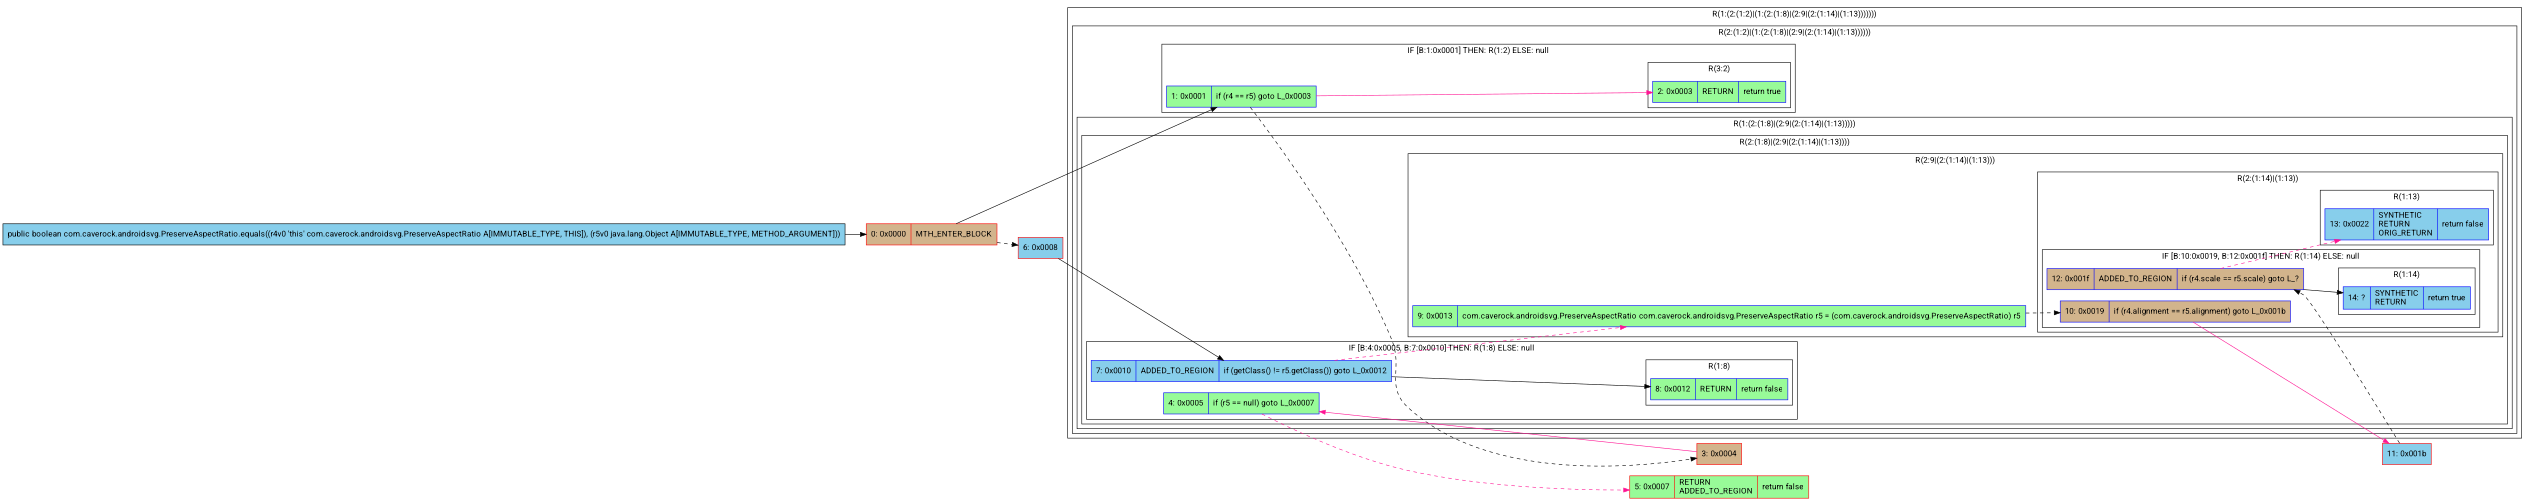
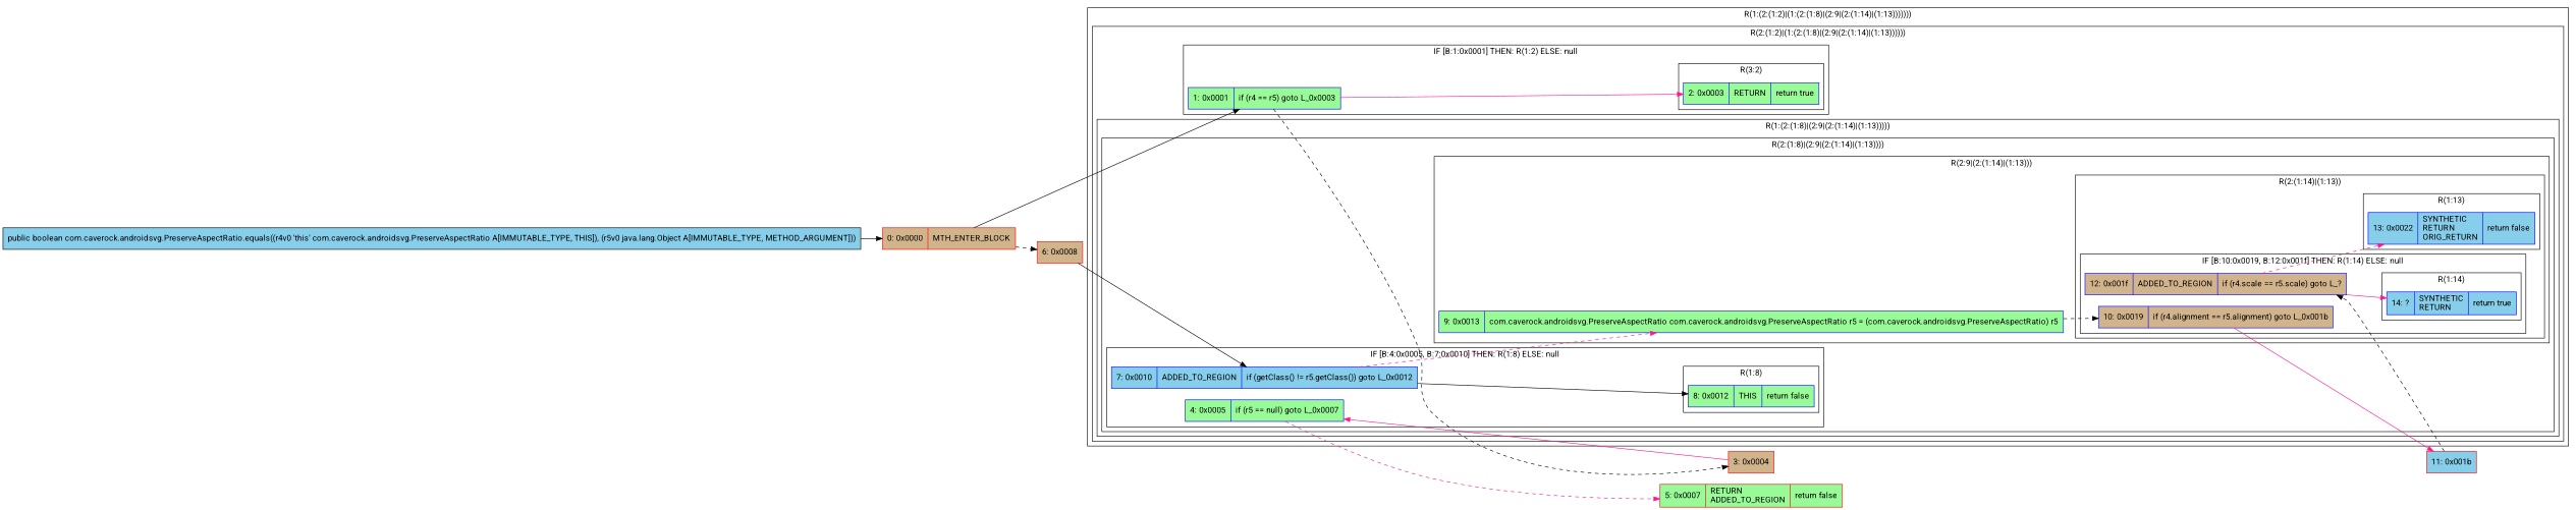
  digraph {
    fontname=Roboto
    rankdir=LR
    node [color=blue fillcolor=palegreen fontname=Roboto shape=record style=filled]
    edge [color=black fontname=Roboto]
    n1 [label="{2\:\ 0x0003|RETURN\l|return true\l}"]
    n2 [label="{1\:\ 0x0001|if (r4 == r5) goto L_0x0003\l}"]
-   n3 [label="{8\:\ 0x0012|RETURN\l|return false\l}"]
+   n3 [label="{8\:\ 0x0012|THIS\l|return false\l}"]
    n4 [label="{4\:\ 0x0005|if (r5 == null) goto L_0x0007\l}"]
    n5 [fillcolor=skyblue label="{7\:\ 0x0010|ADDED_TO_REGION\l|if (getClass() != r5.getClass()) goto L_0x0012\l}"]
    n6 [fillcolor=skyblue label="{14\:\ ?|SYNTHETIC\lRETURN\l|return true\l}"]
    n7 [fillcolor=tan label="{10\:\ 0x0019|if (r4.alignment == r5.alignment) goto L_0x001b\l}"]
    n8 [fillcolor=tan label="{12\:\ 0x001f|ADDED_TO_REGION\l|if (r4.scale == r5.scale) goto L_?\l}"]
    n9 [fillcolor=skyblue label="{13\:\ 0x0022|SYNTHETIC\lRETURN\lORIG_RETURN\l|return false\l}"]
    n10 [label="{9\:\ 0x0013|com.caverock.androidsvg.PreserveAspectRatio com.caverock.androidsvg.PreserveAspectRatio r5 = (com.caverock.androidsvg.PreserveAspectRatio) r5\l}"]
    n11 [color=red fillcolor=tan label="{3\:\ 0x0004}"]
    n12 [color=red label="{5\:\ 0x0007|RETURN\lADDED_TO_REGION\l|return false\l}"]
    n13 [color=red fillcolor=skyblue label="{11\:\ 0x001b}"]
-   n14 [color=red fillcolor=skyblue label="{6\:\ 0x0008}"]
+   n14 [color=red fillcolor=tan label="{6\:\ 0x0008}"]
    n15 [color=red fillcolor=tan label="{0\:\ 0x0000|MTH_ENTER_BLOCK\l}"]
    n16 [fillcolor=skyblue label="{public boolean com.caverock.androidsvg.PreserveAspectRatio.equals((r4v0 'this' com.caverock.androidsvg.PreserveAspectRatio A[IMMUTABLE_TYPE, THIS]), (r5v0 java.lang.Object A[IMMUTABLE_TYPE, METHOD_ARGUMENT])) }" color=""]
    subgraph cluster_1 {
      label="R(1:(2:(1:2)|(1:(2:(1:8)|(2:9|(2:(1:14)|(1:13)))))))"
      subgraph cluster_2 {
        label="R(2:(1:2)|(1:(2:(1:8)|(2:9|(2:(1:14)|(1:13))))))"
        subgraph cluster_3 {
          label="IF [B:1:0x0001] THEN: R(1:2) ELSE: null"
          n2
          subgraph cluster_4 {
            label="R(3:2)"
            n1
          }
        }
        subgraph cluster_5 {
          label="R(1:(2:(1:8)|(2:9|(2:(1:14)|(1:13)))))"
          subgraph cluster_6 {
            label="R(2:(1:8)|(2:9|(2:(1:14)|(1:13))))"
            subgraph cluster_7 {
              label="IF [B:4:0x0005, B:7:0x0010] THEN: R(1:8) ELSE: null"
              n4
              n5
              subgraph cluster_8 {
                label="R(1:8)"
                n3
              }
            }
            subgraph cluster_9 {
              label="R(2:9|(2:(1:14)|(1:13)))"
              n10
              subgraph cluster_10 {
                label="R(2:(1:14)|(1:13))"
                subgraph cluster_11 {
                  label="IF [B:10:0x0019, B:12:0x001f] THEN: R(1:14) ELSE: null"
                  n7
                  n8
                  subgraph cluster_12 {
                    label="R(1:14)"
                    n6
                  }
                }
                subgraph cluster_13 {
                  label="R(1:13)"
                  n9
                }
              }
            }
          }
        }
      }
    }
    n2 -> n1 [color=deeppink]
    n2 -> n11 [style=dashed]
    n4 -> n12 [color=deeppink style=dashed]
    n5 -> n3
    n5 -> n10 [color=deeppink style=dashed]
    n7 -> n13 [color=deeppink]
-   n8 -> n6
+   n8 -> n6 [color=deeppink]
    n8 -> n9 [color=deeppink style=dashed]
    n10 -> n7 [style=dashed]
    n11 -> n4 [color=deeppink]
    n13 -> n8 [style=dashed]
    n14 -> n5
    n15 -> n2
    n15 -> n14 [style=dashed]
    n16 -> n15
  }
